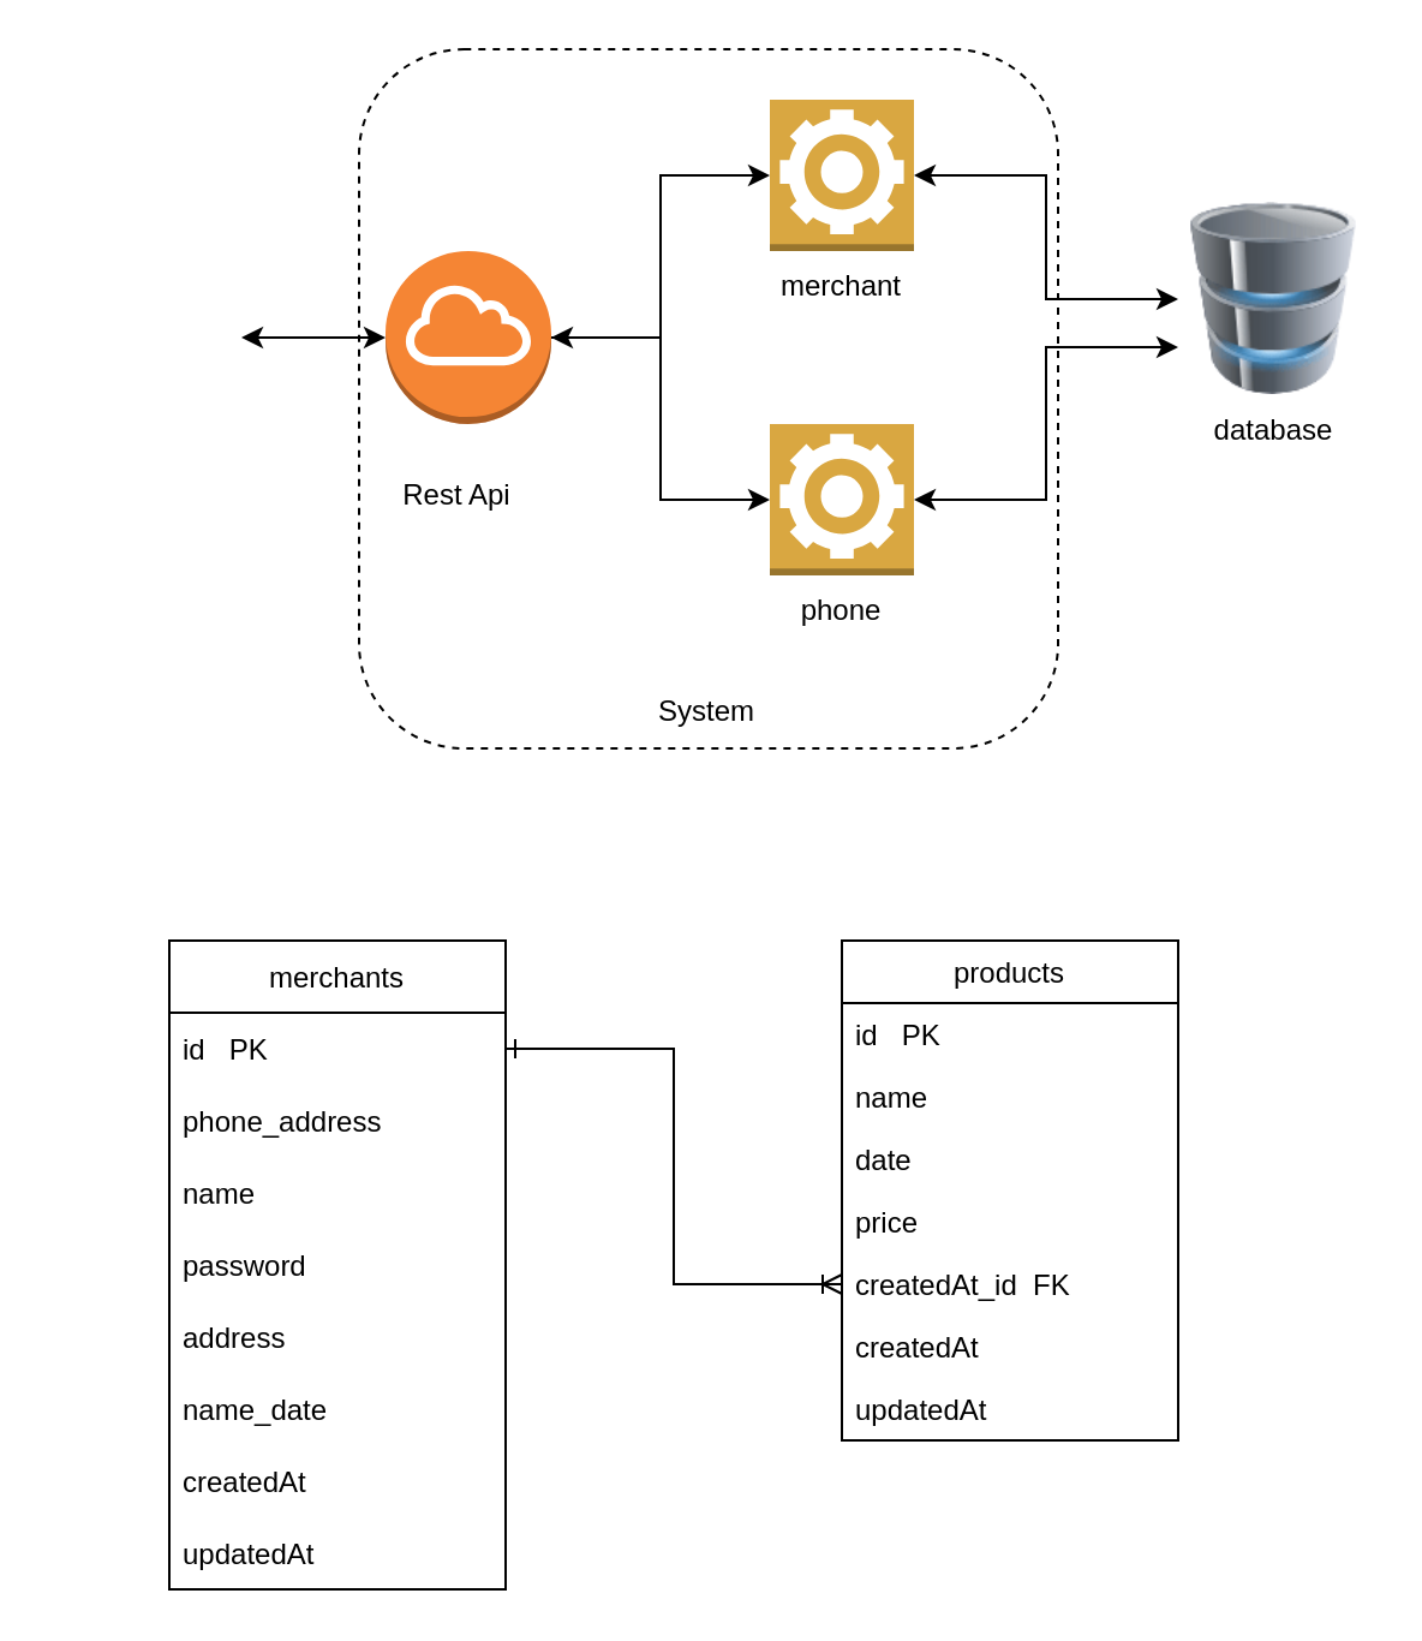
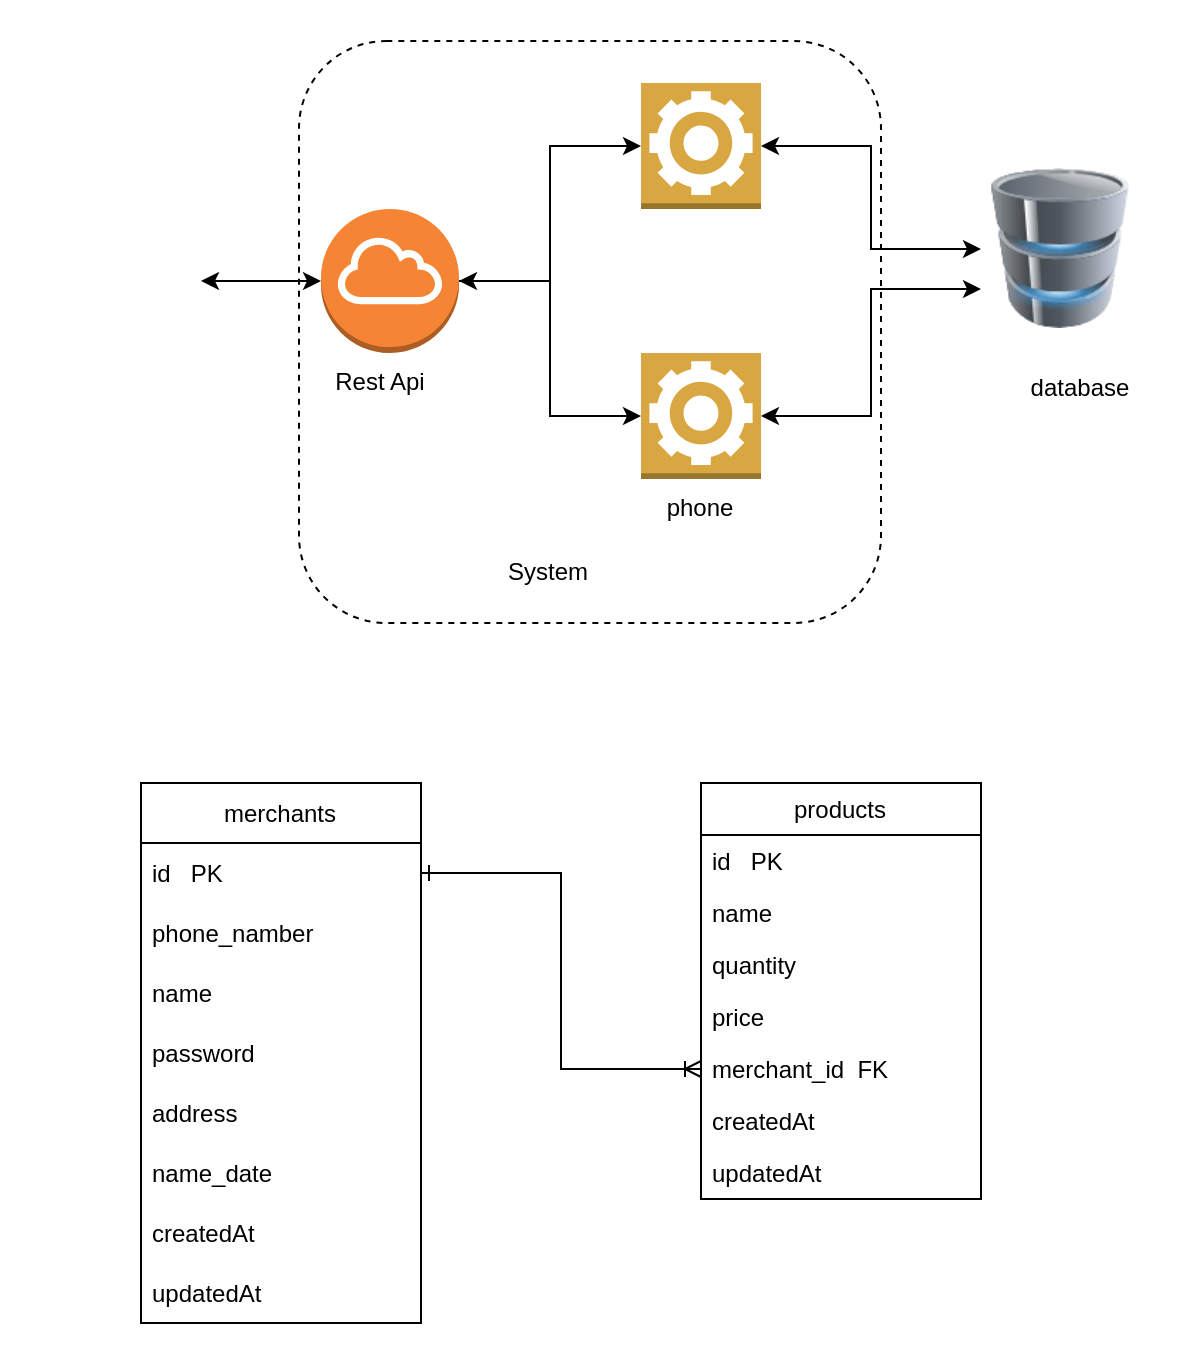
  <mxCell id="0" />
  <mxCell id="1" parent="0" />
  <mxCell id="2" value="" style="whiteSpace=wrap;html=1;aspect=fixed;rounded=1;dashed=1;" vertex="1" parent="1"><mxGeometry x="149" y="20" width="291" height="291" as="geometry" /></mxCell>
  <mxCell id="3" style="edgeStyle=orthogonalEdgeStyle;rounded=0;orthogonalLoop=1;jettySize=auto;html=1;entryX=0;entryY=0.5;entryDx=0;entryDy=0;entryPerimeter=0;startArrow=classic;startFill=1;" parent="1" source="4" target="7" edge="1"><mxGeometry relative="1" as="geometry" /></mxCell>
  <mxCell id="4" value="" style="shape=image;html=1;verticalAlign=top;verticalLabelPosition=bottom;labelBackgroundColor=#ffffff;imageAspect=0;aspect=fixed;image=https://cdn3.iconfinder.com/data/icons/ballicons-reloaded-free/512/icon-79-128.png" parent="1" vertex="1"><mxGeometry x="20" y="100" width="80" height="80" as="geometry" /></mxCell>
  <mxCell id="5" style="edgeStyle=orthogonalEdgeStyle;rounded=0;orthogonalLoop=1;jettySize=auto;html=1;" parent="1" source="7" target="9" edge="1"><mxGeometry relative="1" as="geometry" /></mxCell>
  <mxCell id="6" style="edgeStyle=orthogonalEdgeStyle;rounded=0;orthogonalLoop=1;jettySize=auto;html=1;entryX=0;entryY=0.5;entryDx=0;entryDy=0;entryPerimeter=0;startArrow=classic;startFill=1;" parent="1" source="7" target="11" edge="1"><mxGeometry relative="1" as="geometry" /></mxCell>
  <mxCell id="7" value="" style="outlineConnect=0;dashed=0;verticalLabelPosition=bottom;verticalAlign=top;align=center;html=1;shape=mxgraph.aws3.internet_gateway;fillColor=#F58534;gradientColor=none;" parent="1" vertex="1"><mxGeometry x="160" y="104" width="69" height="72" as="geometry" /></mxCell>
  <mxCell id="8" style="edgeStyle=orthogonalEdgeStyle;rounded=0;orthogonalLoop=1;jettySize=auto;html=1;startArrow=classic;startFill=1;" parent="1" source="9" target="12" edge="1"><mxGeometry relative="1" as="geometry" /></mxCell>
  <mxCell id="9" value="" style="outlineConnect=0;dashed=0;verticalLabelPosition=bottom;verticalAlign=top;align=center;html=1;shape=mxgraph.aws3.worker;fillColor=#D9A741;gradientColor=none;" parent="1" vertex="1"><mxGeometry x="320" y="41" width="60" height="63" as="geometry" /></mxCell>
  <mxCell id="10" style="edgeStyle=orthogonalEdgeStyle;rounded=0;orthogonalLoop=1;jettySize=auto;html=1;entryX=0;entryY=0.75;entryDx=0;entryDy=0;startArrow=classic;startFill=1;" parent="1" source="11" target="12" edge="1"><mxGeometry relative="1" as="geometry" /></mxCell>
  <mxCell id="11" value="" style="outlineConnect=0;dashed=0;verticalLabelPosition=bottom;verticalAlign=top;align=center;html=1;shape=mxgraph.aws3.worker;fillColor=#D9A741;gradientColor=none;" parent="1" vertex="1"><mxGeometry x="320" y="176" width="60" height="63" as="geometry" /></mxCell>
  <mxCell id="12" value="" style="image;html=1;image=img/lib/clip_art/computers/Database_128x128.png" parent="1" vertex="1"><mxGeometry x="490" y="84" width="80" height="80" as="geometry" /></mxCell>
- <mxCell id="13" value="merchant" style="text;html=1;strokeColor=none;fillColor=none;align=center;verticalAlign=middle;whiteSpace=wrap;rounded=0;" parent="1" vertex="1"><mxGeometry x="320" y="104" width="60" height="30" as="geometry" /></mxCell>
  <mxCell id="14" value="phone" style="text;html=1;strokeColor=none;fillColor=none;align=center;verticalAlign=middle;whiteSpace=wrap;rounded=0;" parent="1" vertex="1"><mxGeometry x="320" y="239" width="60" height="30" as="geometry" /></mxCell>
- <mxCell id="15" value="database" style="text;html=1;strokeColor=none;fillColor=none;align=center;verticalAlign=middle;whiteSpace=wrap;rounded=0;" parent="1" vertex="1"><mxGeometry x="500" y="164" width="60" height="30" as="geometry" /></mxCell>
- <mxCell id="16" value="Rest Api" style="text;html=1;strokeColor=none;fillColor=none;align=center;verticalAlign=middle;whiteSpace=wrap;rounded=0;" parent="1" vertex="1"><mxGeometry x="160" y="191" width="60" height="30" as="geometry" /></mxCell>
+ <mxCell id="15" value="database" style="text;html=1;strokeColor=none;fillColor=none;align=center;verticalAlign=middle;whiteSpace=wrap;rounded=0;" parent="1" vertex="1"><mxGeometry x="510" y="179" width="60" height="30" as="geometry" /></mxCell>
+ <mxCell id="16" value="Rest Api" style="text;html=1;strokeColor=none;fillColor=none;align=center;verticalAlign=middle;whiteSpace=wrap;rounded=0;" parent="1" vertex="1"><mxGeometry x="160" y="176" width="60" height="30" as="geometry" /></mxCell>
  <mxCell id="17" value="merchants" style="swimlane;fontStyle=0;childLayout=stackLayout;horizontal=1;startSize=30;horizontalStack=0;resizeParent=1;resizeParentMax=0;resizeLast=0;collapsible=1;marginBottom=0;" parent="1" vertex="1"><mxGeometry x="70" y="391" width="140" height="270" as="geometry" /></mxCell>
  <mxCell id="18" value="id   PK" style="text;strokeColor=none;fillColor=none;align=left;verticalAlign=middle;spacingLeft=4;spacingRight=4;overflow=hidden;points=[[0,0.5],[1,0.5]];portConstraint=eastwest;rotatable=0;" parent="17" vertex="1"><mxGeometry y="30" width="140" height="30" as="geometry" /></mxCell>
- <mxCell id="19" value="phone_address" style="text;strokeColor=none;fillColor=none;align=left;verticalAlign=middle;spacingLeft=4;spacingRight=4;overflow=hidden;points=[[0,0.5],[1,0.5]];portConstraint=eastwest;rotatable=0;" parent="17" vertex="1"><mxGeometry y="60" width="140" height="30" as="geometry" /></mxCell>
+ <mxCell id="19" value="phone_namber" style="text;strokeColor=none;fillColor=none;align=left;verticalAlign=middle;spacingLeft=4;spacingRight=4;overflow=hidden;points=[[0,0.5],[1,0.5]];portConstraint=eastwest;rotatable=0;" parent="17" vertex="1"><mxGeometry y="60" width="140" height="30" as="geometry" /></mxCell>
  <mxCell id="20" value="name" style="text;strokeColor=none;fillColor=none;align=left;verticalAlign=middle;spacingLeft=4;spacingRight=4;overflow=hidden;points=[[0,0.5],[1,0.5]];portConstraint=eastwest;rotatable=0;" parent="17" vertex="1"><mxGeometry y="90" width="140" height="30" as="geometry" /></mxCell>
  <mxCell id="21" value="password" style="text;strokeColor=none;fillColor=none;align=left;verticalAlign=middle;spacingLeft=4;spacingRight=4;overflow=hidden;points=[[0,0.5],[1,0.5]];portConstraint=eastwest;rotatable=0;" parent="17" vertex="1"><mxGeometry y="120" width="140" height="30" as="geometry" /></mxCell>
  <mxCell id="22" value="address" style="text;strokeColor=none;fillColor=none;align=left;verticalAlign=middle;spacingLeft=4;spacingRight=4;overflow=hidden;points=[[0,0.5],[1,0.5]];portConstraint=eastwest;rotatable=0;" parent="17" vertex="1"><mxGeometry y="150" width="140" height="30" as="geometry" /></mxCell>
  <mxCell id="23" value="name_date" style="text;strokeColor=none;fillColor=none;align=left;verticalAlign=middle;spacingLeft=4;spacingRight=4;overflow=hidden;points=[[0,0.5],[1,0.5]];portConstraint=eastwest;rotatable=0;" parent="17" vertex="1"><mxGeometry y="180" width="140" height="30" as="geometry" /></mxCell>
  <mxCell id="24" value="createdAt" style="text;strokeColor=none;fillColor=none;align=left;verticalAlign=middle;spacingLeft=4;spacingRight=4;overflow=hidden;points=[[0,0.5],[1,0.5]];portConstraint=eastwest;rotatable=0;" parent="17" vertex="1"><mxGeometry y="210" width="140" height="30" as="geometry" /></mxCell>
  <mxCell id="25" value="updatedAt" style="text;strokeColor=none;fillColor=none;align=left;verticalAlign=middle;spacingLeft=4;spacingRight=4;overflow=hidden;points=[[0,0.5],[1,0.5]];portConstraint=eastwest;rotatable=0;" parent="17" vertex="1"><mxGeometry y="240" width="140" height="30" as="geometry" /></mxCell>
  <mxCell id="26" value="products" style="swimlane;fontStyle=0;childLayout=stackLayout;horizontal=1;startSize=26;fillColor=none;horizontalStack=0;resizeParent=1;resizeParentMax=0;resizeLast=0;collapsible=1;marginBottom=0;" parent="1" vertex="1"><mxGeometry x="350" y="391" width="140" height="208" as="geometry" /></mxCell>
  <mxCell id="27" value="id   PK" style="text;strokeColor=none;fillColor=none;align=left;verticalAlign=top;spacingLeft=4;spacingRight=4;overflow=hidden;rotatable=0;points=[[0,0.5],[1,0.5]];portConstraint=eastwest;" parent="26" vertex="1"><mxGeometry y="26" width="140" height="26" as="geometry" /></mxCell>
  <mxCell id="28" value="name" style="text;strokeColor=none;fillColor=none;align=left;verticalAlign=top;spacingLeft=4;spacingRight=4;overflow=hidden;rotatable=0;points=[[0,0.5],[1,0.5]];portConstraint=eastwest;" parent="26" vertex="1"><mxGeometry y="52" width="140" height="26" as="geometry" /></mxCell>
- <mxCell id="29" value="date" style="text;strokeColor=none;fillColor=none;align=left;verticalAlign=top;spacingLeft=4;spacingRight=4;overflow=hidden;rotatable=0;points=[[0,0.5],[1,0.5]];portConstraint=eastwest;" parent="26" vertex="1"><mxGeometry y="78" width="140" height="26" as="geometry" /></mxCell>
+ <mxCell id="29" value="quantity" style="text;strokeColor=none;fillColor=none;align=left;verticalAlign=top;spacingLeft=4;spacingRight=4;overflow=hidden;rotatable=0;points=[[0,0.5],[1,0.5]];portConstraint=eastwest;" parent="26" vertex="1"><mxGeometry y="78" width="140" height="26" as="geometry" /></mxCell>
  <mxCell id="30" value="price" style="text;strokeColor=none;fillColor=none;align=left;verticalAlign=top;spacingLeft=4;spacingRight=4;overflow=hidden;rotatable=0;points=[[0,0.5],[1,0.5]];portConstraint=eastwest;" parent="26" vertex="1"><mxGeometry y="104" width="140" height="26" as="geometry" /></mxCell>
- <mxCell id="31" value="createdAt_id  FK" style="text;strokeColor=none;fillColor=none;align=left;verticalAlign=top;spacingLeft=4;spacingRight=4;overflow=hidden;rotatable=0;points=[[0,0.5],[1,0.5]];portConstraint=eastwest;" parent="26" vertex="1"><mxGeometry y="130" width="140" height="26" as="geometry" /></mxCell>
+ <mxCell id="31" value="merchant_id  FK" style="text;strokeColor=none;fillColor=none;align=left;verticalAlign=top;spacingLeft=4;spacingRight=4;overflow=hidden;rotatable=0;points=[[0,0.5],[1,0.5]];portConstraint=eastwest;" parent="26" vertex="1"><mxGeometry y="130" width="140" height="26" as="geometry" /></mxCell>
  <mxCell id="32" value="createdAt" style="text;strokeColor=none;fillColor=none;align=left;verticalAlign=top;spacingLeft=4;spacingRight=4;overflow=hidden;rotatable=0;points=[[0,0.5],[1,0.5]];portConstraint=eastwest;" parent="26" vertex="1"><mxGeometry y="156" width="140" height="26" as="geometry" /></mxCell>
  <mxCell id="33" value="updatedAt" style="text;strokeColor=none;fillColor=none;align=left;verticalAlign=top;spacingLeft=4;spacingRight=4;overflow=hidden;rotatable=0;points=[[0,0.5],[1,0.5]];portConstraint=eastwest;" parent="26" vertex="1"><mxGeometry y="182" width="140" height="26" as="geometry" /></mxCell>
  <mxCell id="34" style="edgeStyle=orthogonalEdgeStyle;rounded=0;orthogonalLoop=1;jettySize=auto;html=1;startArrow=ERone;startFill=0;endArrow=ERoneToMany;endFill=0;" parent="1" source="18" target="31" edge="1"><mxGeometry relative="1" as="geometry" /></mxCell>
- <mxCell id="35" value="System" style="text;html=1;strokeColor=none;fillColor=none;align=center;verticalAlign=middle;whiteSpace=wrap;rounded=0;" vertex="1" parent="1"><mxGeometry x="264" y="281" width="60" height="30" as="geometry" /></mxCell>
+ <mxCell id="35" value="System" style="text;html=1;strokeColor=none;fillColor=none;align=center;verticalAlign=middle;whiteSpace=wrap;rounded=0;" vertex="1" parent="1"><mxGeometry x="244" y="271" width="60" height="30" as="geometry" /></mxCell>
